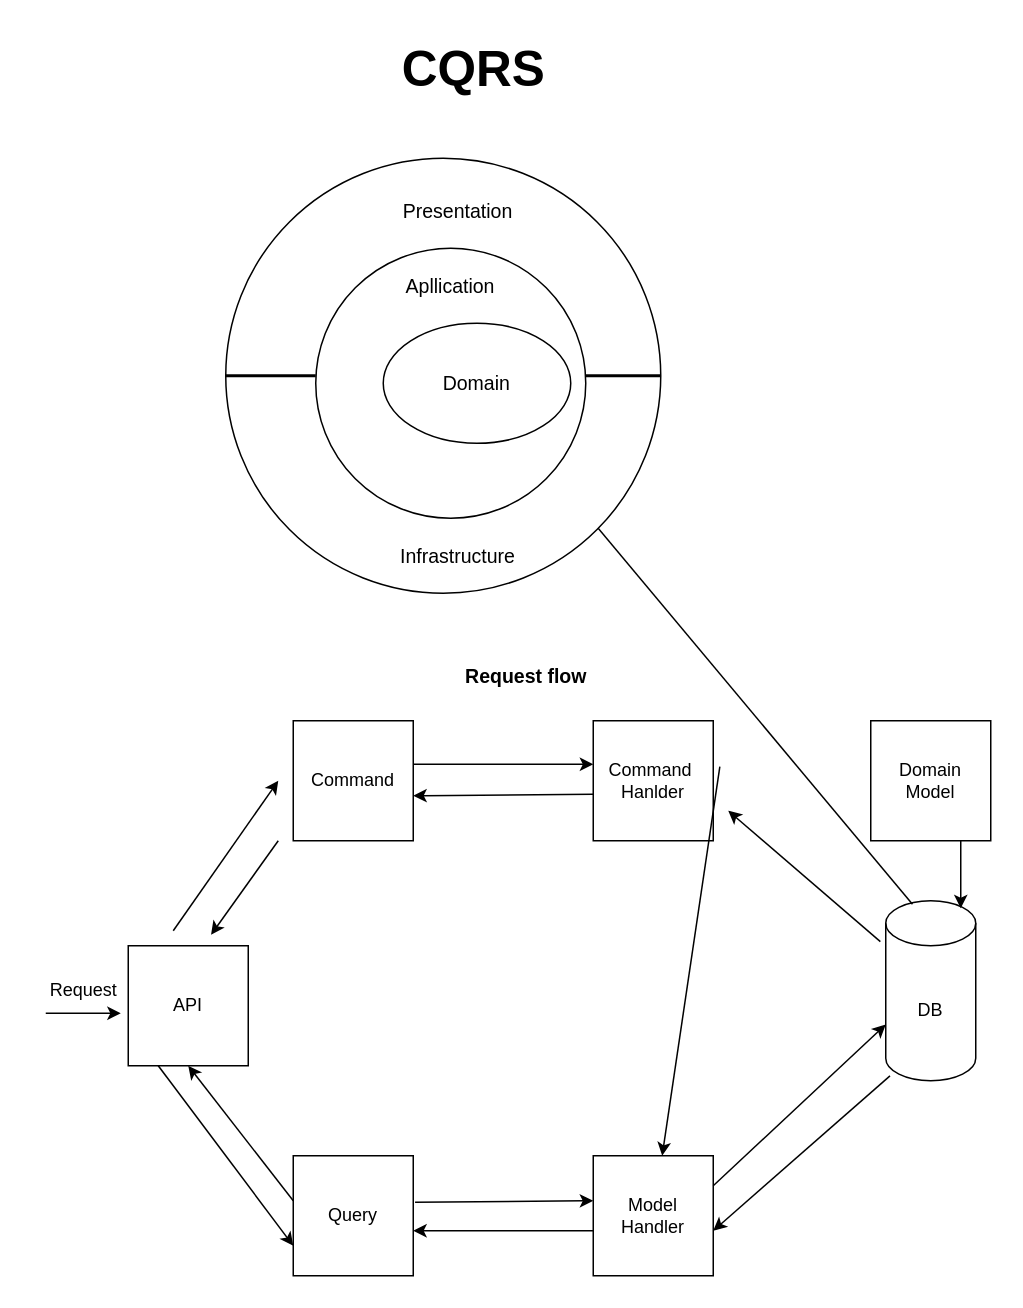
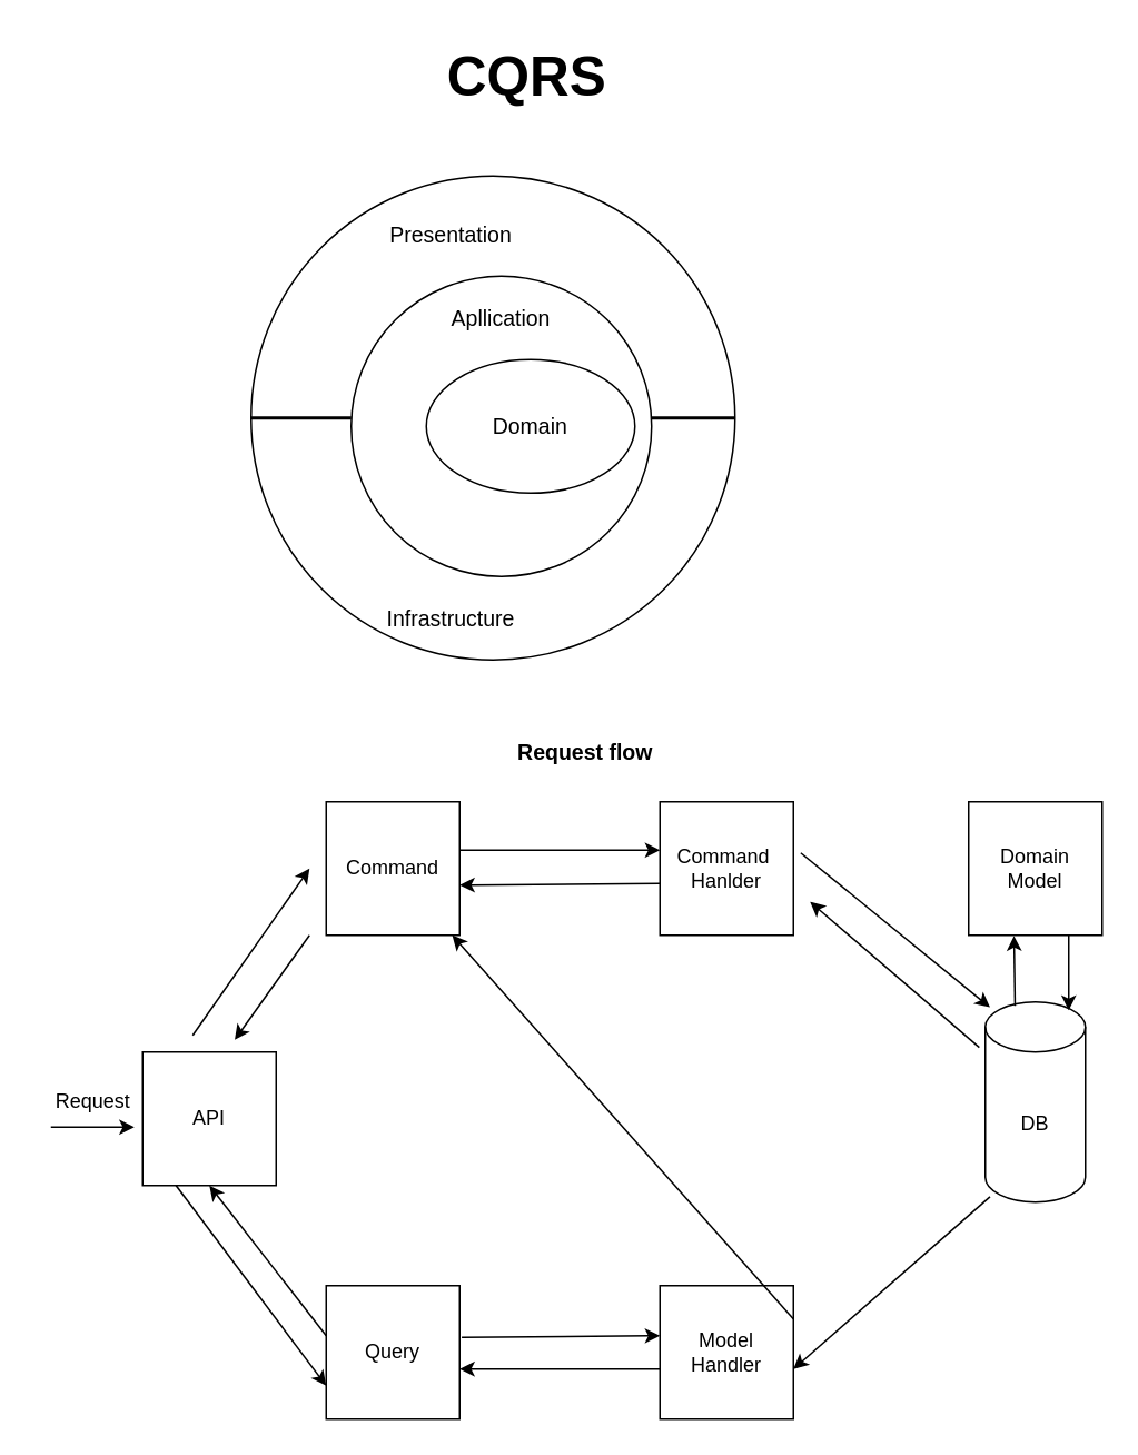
  <mxCell id="0" />
  <mxCell id="1" parent="0" />
  <mxCell id="2" value="Command" style="whiteSpace=wrap;html=1;aspect=fixed;" parent="1" vertex="1"><mxGeometry x="195" y="480" width="80" height="80" as="geometry" /></mxCell>
  <mxCell id="3" value="Model&lt;br&gt;Handler" style="whiteSpace=wrap;html=1;aspect=fixed;" parent="1" vertex="1"><mxGeometry x="395" y="770" width="80" height="80" as="geometry" /></mxCell>
  <mxCell id="4" value="Query" style="whiteSpace=wrap;html=1;aspect=fixed;" parent="1" vertex="1"><mxGeometry x="195" y="770" width="80" height="80" as="geometry" /></mxCell>
  <mxCell id="5" value="Command&amp;nbsp;&lt;br&gt;Hanlder" style="whiteSpace=wrap;html=1;aspect=fixed;" parent="1" vertex="1"><mxGeometry x="395" y="480" width="80" height="80" as="geometry" /></mxCell>
  <mxCell id="6" value="Domain&lt;br&gt;Model" style="whiteSpace=wrap;html=1;aspect=fixed;" parent="1" vertex="1"><mxGeometry x="580" y="480" width="80" height="80" as="geometry" /></mxCell>
  <mxCell id="7" value="API" style="whiteSpace=wrap;html=1;aspect=fixed;" parent="1" vertex="1"><mxGeometry x="85" y="630" width="80" height="80" as="geometry" /></mxCell>
  <mxCell id="8" value="DB" style="shape=cylinder3;whiteSpace=wrap;html=1;boundedLbl=1;backgroundOutline=1;size=15;" parent="1" vertex="1"><mxGeometry x="590" y="600" width="60" height="120" as="geometry" /></mxCell>
  <mxCell id="9" value="" style="endArrow=classic;html=1;rounded=0;" parent="1" edge="1"><mxGeometry width="50" height="50" relative="1" as="geometry"><mxPoint x="30" y="675" as="sourcePoint" /><mxPoint x="80" y="675" as="targetPoint" /></mxGeometry></mxCell>
  <mxCell id="10" value="Request" style="text;html=1;align=center;verticalAlign=middle;resizable=0;points=[];autosize=1;strokeColor=none;fillColor=none;" parent="1" vertex="1"><mxGeometry x="20" y="645" width="70" height="30" as="geometry" /></mxCell>
  <mxCell id="11" value="" style="endArrow=classic;html=1;rounded=0;" parent="1" edge="1"><mxGeometry width="50" height="50" relative="1" as="geometry"><mxPoint x="115" y="620" as="sourcePoint" /><mxPoint x="185" y="520" as="targetPoint" /></mxGeometry></mxCell>
- <mxCell id="12" value="" style="endArrow=classic;html=1;rounded=0;exitX=1;exitY=0.25;exitDx=0;exitDy=0;entryX=0;entryY=0;entryDx=0;entryDy=82.5;entryPerimeter=0;" parent="1" source="3" target="8" edge="1"><mxGeometry width="50" height="50" relative="1" as="geometry"><mxPoint x="395" y="720" as="sourcePoint" /><mxPoint x="650" y="725" as="targetPoint" /></mxGeometry></mxCell>
+ <mxCell id="12" value="" style="endArrow=classic;html=1;rounded=0;exitX=1;exitY=0.25;exitDx=0;exitDy=0;" parent="1" source="3" target="2" edge="1"><mxGeometry width="50" height="50" relative="1" as="geometry"><mxPoint x="395" y="720" as="sourcePoint" /><mxPoint x="650" y="725" as="targetPoint" /></mxGeometry></mxCell>
  <mxCell id="13" value="" style="endArrow=classic;html=1;rounded=0;exitX=0.047;exitY=0.973;exitDx=0;exitDy=0;exitPerimeter=0;" parent="1" source="8" edge="1"><mxGeometry width="50" height="50" relative="1" as="geometry"><mxPoint x="650" y="755" as="sourcePoint" /><mxPoint x="475" y="820" as="targetPoint" /></mxGeometry></mxCell>
  <mxCell id="14" value="" style="endArrow=classic;html=1;rounded=0;exitX=0.25;exitY=1;exitDx=0;exitDy=0;" parent="1" source="7" edge="1"><mxGeometry width="50" height="50" relative="1" as="geometry"><mxPoint x="115" y="720" as="sourcePoint" /><mxPoint x="195" y="830" as="targetPoint" /></mxGeometry></mxCell>
- <mxCell id="15" value="" style="endArrow=classic;html=1;rounded=0;exitX=1.055;exitY=0.383;exitDx=0;exitDy=0;exitPerimeter=0;" parent="1" source="5" target="3" edge="1"><mxGeometry width="50" height="50" relative="1" as="geometry"><mxPoint x="475" y="535.76" as="sourcePoint" /><mxPoint x="650" y="585" as="targetPoint" /></mxGeometry></mxCell>
+ <mxCell id="15" value="" style="endArrow=classic;html=1;rounded=0;exitX=1.055;exitY=0.383;exitDx=0;exitDy=0;exitPerimeter=0;entryX=0.047;entryY=0.027;entryDx=0;entryDy=0;entryPerimeter=0;" parent="1" source="5" target="8" edge="1"><mxGeometry width="50" height="50" relative="1" as="geometry"><mxPoint x="475" y="535.76" as="sourcePoint" /><mxPoint x="650" y="585" as="targetPoint" /></mxGeometry></mxCell>
  <mxCell id="16" value="" style="endArrow=classic;html=1;rounded=0;exitX=-0.06;exitY=0.227;exitDx=0;exitDy=0;exitPerimeter=0;" parent="1" source="8" edge="1"><mxGeometry width="50" height="50" relative="1" as="geometry"><mxPoint x="650" y="605" as="sourcePoint" /><mxPoint x="485" y="540" as="targetPoint" /></mxGeometry></mxCell>
  <mxCell id="17" value="" style="endArrow=classic;html=1;rounded=0;" parent="1" edge="1"><mxGeometry width="50" height="50" relative="1" as="geometry"><mxPoint x="275" y="509" as="sourcePoint" /><mxPoint x="395" y="509" as="targetPoint" /></mxGeometry></mxCell>
  <mxCell id="18" value="" style="endArrow=classic;html=1;rounded=0;" parent="1" edge="1"><mxGeometry width="50" height="50" relative="1" as="geometry"><mxPoint x="395" y="529" as="sourcePoint" /><mxPoint x="275" y="530" as="targetPoint" /></mxGeometry></mxCell>
  <mxCell id="19" value="" style="endArrow=classic;html=1;rounded=0;entryX=1;entryY=0.625;entryDx=0;entryDy=0;entryPerimeter=0;exitX=-0.075;exitY=0.613;exitDx=0;exitDy=0;exitPerimeter=0;" parent="1" target="4" edge="1"><mxGeometry width="50" height="50" relative="1" as="geometry"><mxPoint x="395" y="820" as="sourcePoint" /><mxPoint x="286.2" y="820" as="targetPoint" /></mxGeometry></mxCell>
  <mxCell id="20" value="" style="endArrow=classic;html=1;rounded=0;exitX=1.015;exitY=0.388;exitDx=0;exitDy=0;exitPerimeter=0;" parent="1" source="4" edge="1"><mxGeometry width="50" height="50" relative="1" as="geometry"><mxPoint x="285" y="800.96" as="sourcePoint" /><mxPoint x="395" y="800" as="targetPoint" /></mxGeometry></mxCell>
  <mxCell id="21" value="" style="endArrow=classic;html=1;rounded=0;entryX=0.69;entryY=-0.092;entryDx=0;entryDy=0;entryPerimeter=0;" parent="1" target="7" edge="1"><mxGeometry width="50" height="50" relative="1" as="geometry"><mxPoint x="185" y="560" as="sourcePoint" /><mxPoint x="235" y="660" as="targetPoint" /></mxGeometry></mxCell>
  <mxCell id="22" value="" style="endArrow=classic;html=1;rounded=0;entryX=0.5;entryY=1;entryDx=0;entryDy=0;" parent="1" target="7" edge="1"><mxGeometry width="50" height="50" relative="1" as="geometry"><mxPoint x="195" y="800" as="sourcePoint" /><mxPoint x="435" y="660" as="targetPoint" /></mxGeometry></mxCell>
  <mxCell id="23" value="" style="endArrow=classic;html=1;rounded=0;" parent="1" edge="1"><mxGeometry width="50" height="50" relative="1" as="geometry"><mxPoint x="640" y="560" as="sourcePoint" /><mxPoint x="640" y="605" as="targetPoint" /></mxGeometry></mxCell>
- <mxCell id="24" value="" style="endArrow=classic;html=1;rounded=0;exitX=0.297;exitY=0.02;exitDx=0;exitDy=0;exitPerimeter=0;" parent="1" source="8" target="28" edge="1"><mxGeometry width="50" height="50" relative="1" as="geometry"><mxPoint x="760" y="635" as="sourcePoint" /><mxPoint x="668" y="565" as="targetPoint" /></mxGeometry></mxCell>
+ <mxCell id="24" value="" style="endArrow=classic;html=1;rounded=0;exitX=0.297;exitY=0.02;exitDx=0;exitDy=0;exitPerimeter=0;entryX=0.34;entryY=1.005;entryDx=0;entryDy=0;entryPerimeter=0;" parent="1" source="8" target="6" edge="1"><mxGeometry width="50" height="50" relative="1" as="geometry"><mxPoint x="760" y="635" as="sourcePoint" /><mxPoint x="668" y="565" as="targetPoint" /></mxGeometry></mxCell>
  <mxCell id="25" value="" style="ellipse;whiteSpace=wrap;html=1;aspect=fixed;" parent="1" vertex="1"><mxGeometry x="150" y="105" width="290" height="290" as="geometry" /></mxCell>
  <mxCell id="26" value="CQRS" style="text;html=1;align=center;verticalAlign=middle;resizable=0;points=[];autosize=1;strokeColor=none;fillColor=none;fontStyle=1;fontSize=33;" parent="1" vertex="1"><mxGeometry x="255" y="20" width="120" height="50" as="geometry" /></mxCell>
  <mxCell id="27" value="" style="ellipse;whiteSpace=wrap;html=1;aspect=fixed;fontSize=13;" parent="1" vertex="1"><mxGeometry x="210" y="165" width="180" height="180" as="geometry" /></mxCell>
  <mxCell id="28" value="Domain" style="ellipse;whiteSpace=wrap;html=1;aspect=fixed;fontSize=13;" parent="1" vertex="1"><mxGeometry x="255" y="215" width="125" height="80" as="geometry" /></mxCell>
  <mxCell id="29" value="Apllication" style="text;html=1;strokeColor=none;fillColor=none;align=center;verticalAlign=middle;whiteSpace=wrap;rounded=0;fontSize=13;" parent="1" vertex="1"><mxGeometry x="270" y="175" width="60" height="30" as="geometry" /></mxCell>
- <mxCell id="30" value="Presentation" style="text;html=1;strokeColor=none;fillColor=none;align=center;verticalAlign=middle;whiteSpace=wrap;rounded=0;fontSize=13;" parent="1" vertex="1"><mxGeometry x="275" y="125" width="60" height="30" as="geometry" /></mxCell>
- <mxCell id="31" value="Infrastructure" style="text;html=1;strokeColor=none;fillColor=none;align=center;verticalAlign=middle;whiteSpace=wrap;rounded=0;fontSize=13;" parent="1" vertex="1"><mxGeometry x="275" y="355" width="60" height="30" as="geometry" /></mxCell>
+ <mxCell id="30" value="Presentation" style="text;html=1;strokeColor=none;fillColor=none;align=center;verticalAlign=middle;whiteSpace=wrap;rounded=0;fontSize=13;" parent="1" vertex="1"><mxGeometry x="240" y="125" width="60" height="30" as="geometry" /></mxCell>
+ <mxCell id="31" value="Infrastructure" style="text;html=1;strokeColor=none;fillColor=none;align=center;verticalAlign=middle;whiteSpace=wrap;rounded=0;fontSize=13;" parent="1" vertex="1"><mxGeometry x="240" y="355" width="60" height="30" as="geometry" /></mxCell>
  <mxCell id="32" value="" style="line;strokeWidth=2;html=1;fontSize=13;" parent="1" vertex="1"><mxGeometry x="150" y="245" width="60" height="10" as="geometry" /></mxCell>
  <mxCell id="33" value="" style="line;strokeWidth=2;html=1;fontSize=13;" parent="1" vertex="1"><mxGeometry x="390" y="245" width="50" height="10" as="geometry" /></mxCell>
  <mxCell id="34" value="&lt;b&gt;Request flow&lt;/b&gt;" style="text;html=1;align=center;verticalAlign=middle;resizable=0;points=[];autosize=1;strokeColor=none;fillColor=none;fontSize=13;" parent="1" vertex="1"><mxGeometry x="300" y="435" width="100" height="30" as="geometry" /></mxCell>
